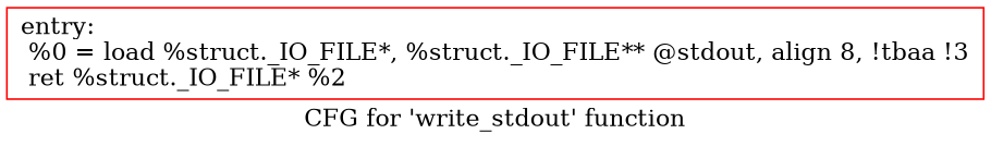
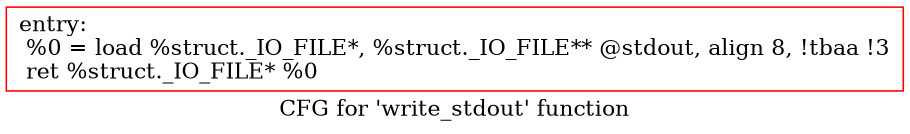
  digraph {
    label="CFG for 'write_stdout' function"
    rankdir=LR
-   n1 [fillcolor=white label="{entry:\l  %0 = load %struct._IO_FILE*, %struct._IO_FILE** @stdout, align 8, !tbaa !3\l  ret %struct._IO_FILE* %2\l}" shape=record style=filled color=red]
+   n1 [fillcolor=white label="{entry:\l  %0 = load %struct._IO_FILE*, %struct._IO_FILE** @stdout, align 8, !tbaa !3\l  ret %struct._IO_FILE* %0\l}" shape=record style=filled color=red]
  }
